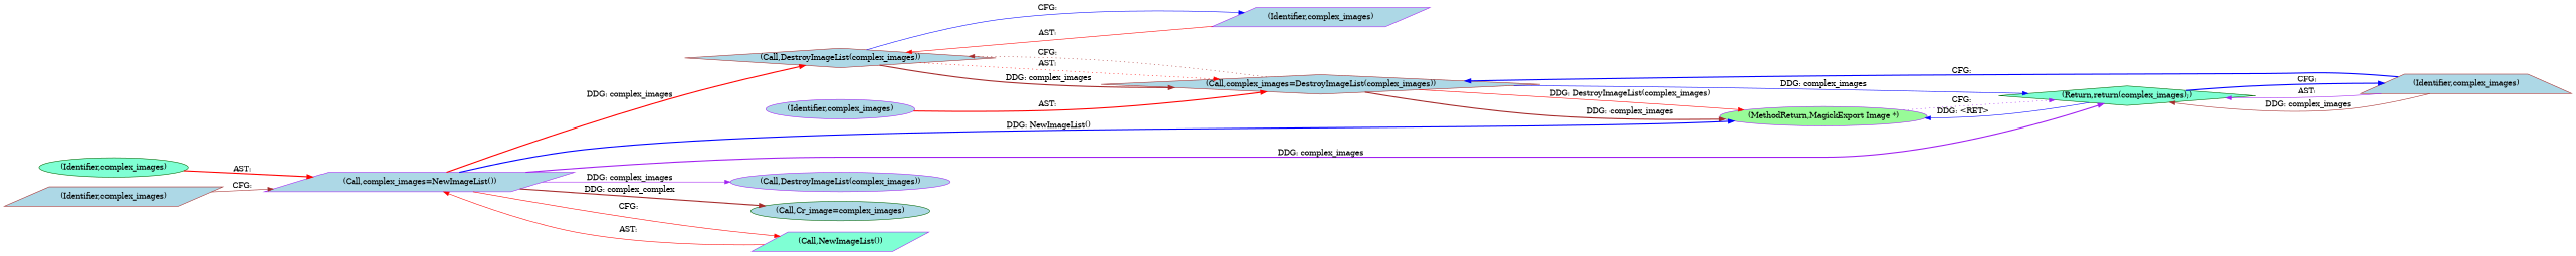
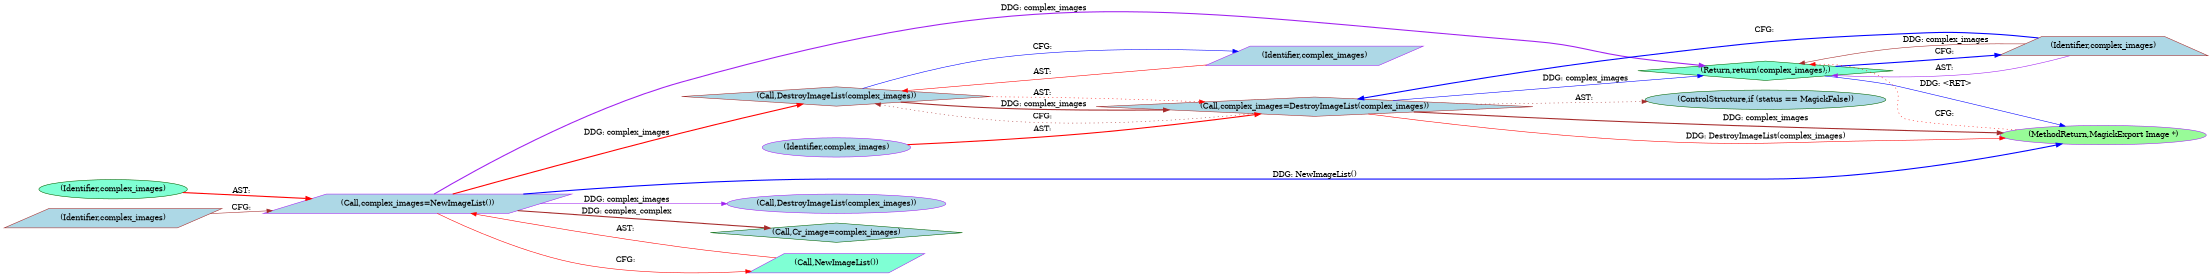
  digraph {
    rankdir=LR
    node [color=purple fillcolor=lightblue shape=ellipse style=filled]
    edge [color=red style=solid]
    n1 [color=brown label="(Call,DestroyImageList(complex_images))" shape=diamond]
    n2 [color=brown label="(Call,complex_images=DestroyImageList(complex_images))" shape=diamond]
    n3 [label="(Identifier,complex_images)" shape=parallelogram]
    n4 [color=darkgreen fillcolor=aquamarine label="(Return,return(complex_images);)" shape=diamond]
    n5 [fillcolor=palegreen label="(MethodReturn,MagickExport Image *)"]
+   n6 [color=darkgreen label="(ControlStructure,if (status == MagickFalse))"]
    n7 [label="(Call,complex_images=NewImageList())" shape=parallelogram]
    n8 [label="(Call,DestroyImageList(complex_images))"]
-   n9 [color=darkgreen label="(Call,Cr_image=complex_images)"]
+   n9 [color=darkgreen label="(Call,Cr_image=complex_images)" shape=diamond]
    n10 [fillcolor=aquamarine label="(Call,NewImageList())" shape=parallelogram]
    n11 [color=brown label="(Identifier,complex_images)" shape=trapezium]
    n12 [label="(Identifier,complex_images)"]
    n13 [color=darkgreen fillcolor=aquamarine label="(Identifier,complex_images)"]
    n14 [color=brown label="(Identifier,complex_images)" shape=parallelogram]
    n1 -> n2 [label="AST: " style=dotted]
    n1 -> n2 [color=brown label="DDG: complex_images" style=bold]
    n1 -> n3 [color=blue label="CFG: "]
    n2 -> n1 [color=brown label="CFG: " style=dotted]
    n2 -> n4 [color=blue label="DDG: complex_images"]
    n2 -> n5 [color=brown label="DDG: complex_images" style=bold]
    n2 -> n5 [label="DDG: DestroyImageList(complex_images)"]
+   n2 -> n6 [color=brown label="AST: " style=dotted]
    n3 -> n1 [label="AST: "]
    n4 -> n5 [color=blue label="DDG: <RET>"]
    n4 -> n11 [color=blue label="CFG: " style=bold]
-   n5 -> n4 [color=purple label="CFG: " style=dotted]
+   n5 -> n4 [label="CFG: " style=dotted]
    n7 -> n1 [label="DDG: complex_images" style=bold]
    n7 -> n4 [color=purple label="DDG: complex_images" style=bold]
    n7 -> n5 [color=blue label="DDG: NewImageList()" style=bold]
    n7 -> n8 [color=purple label="DDG: complex_images"]
    n7 -> n9 [color=brown label="DDG: complex_complex" style=bold]
    n7 -> n10 [label="CFG: "]
    n10 -> n7 [label="AST: "]
    n11 -> n2 [color=blue label="CFG: " style=bold]
    n11 -> n4 [color=purple label="AST: "]
    n11 -> n4 [color=brown label="DDG: complex_images"]
    n12 -> n2 [label="AST: " style=bold]
    n13 -> n7 [label="AST: " style=bold]
    n14 -> n7 [color=brown label="CFG: "]
  }
